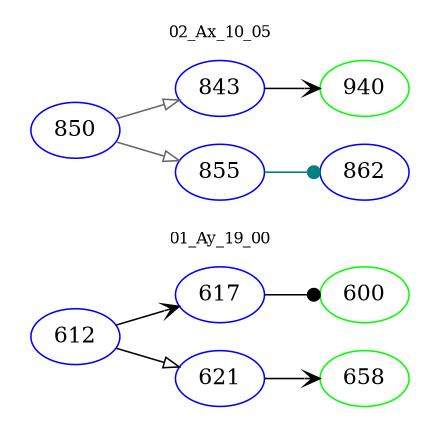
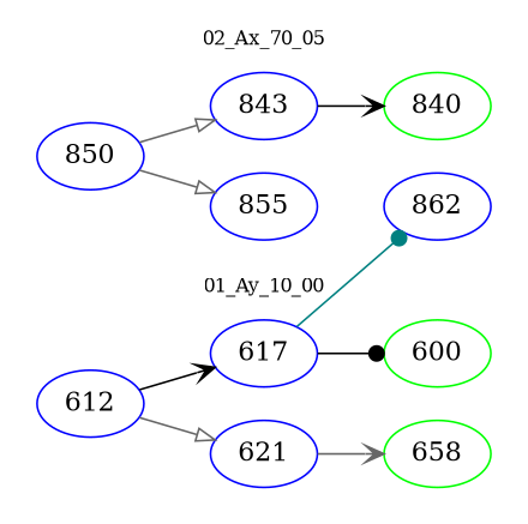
  digraph {
    rankdir=LR
    node [color=blue]
    edge [arrowhead=onormal color=gray40]
    n1 [label=850]
    n2 [label=843]
    n3 [label=855]
-   n4 [color=green label=940]
+   n4 [color=green label=840]
    n5 [label=862]
    n6 [label=612]
    n7 [label=617]
    n8 [label=621]
    n9 [color=green label=600]
    n10 [color=green label=658]
    subgraph cluster_1 {
      color=white
      fontsize=10
-     label="02_Ax_10_05"
+     label="02_Ax_70_05"
      n1
      n2
      n3
      n4
      n5
    }
    subgraph cluster_2 {
      color=white
      fontsize=10
-     label="01_Ay_19_00"
+     label="01_Ay_10_00"
      n6
      n7
      n8
      n9
      n10
    }
    n1 -> n2
    n1 -> n3
    n2 -> n4 [arrowhead=vee color=black]
-   n3 -> n5 [arrowhead=dot color=teal]
+   n7 -> n5 [arrowhead=dot color=teal]
    n6 -> n7 [arrowhead=vee color=black]
-   n6 -> n8 [color=black]
+   n6 -> n8
    n7 -> n9 [arrowhead=dot color=black]
-   n8 -> n10 [arrowhead=vee color=black]
+   n8 -> n10 [arrowhead=vee]
  }
